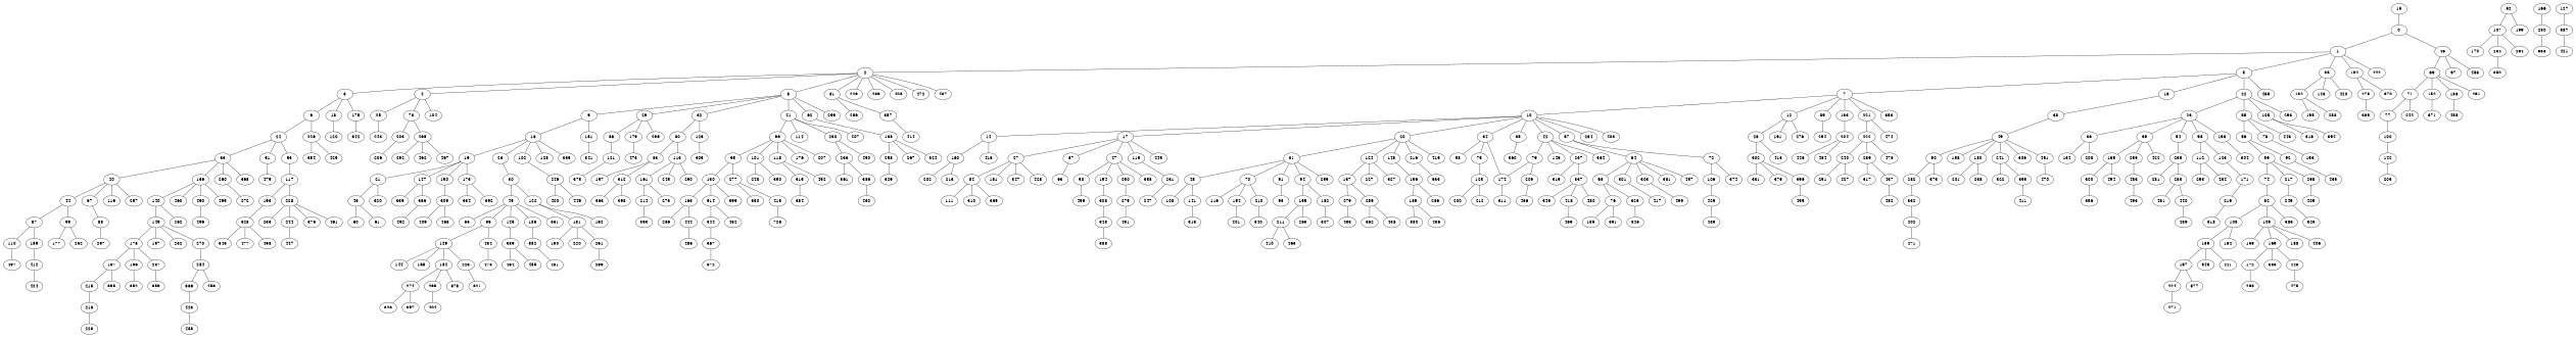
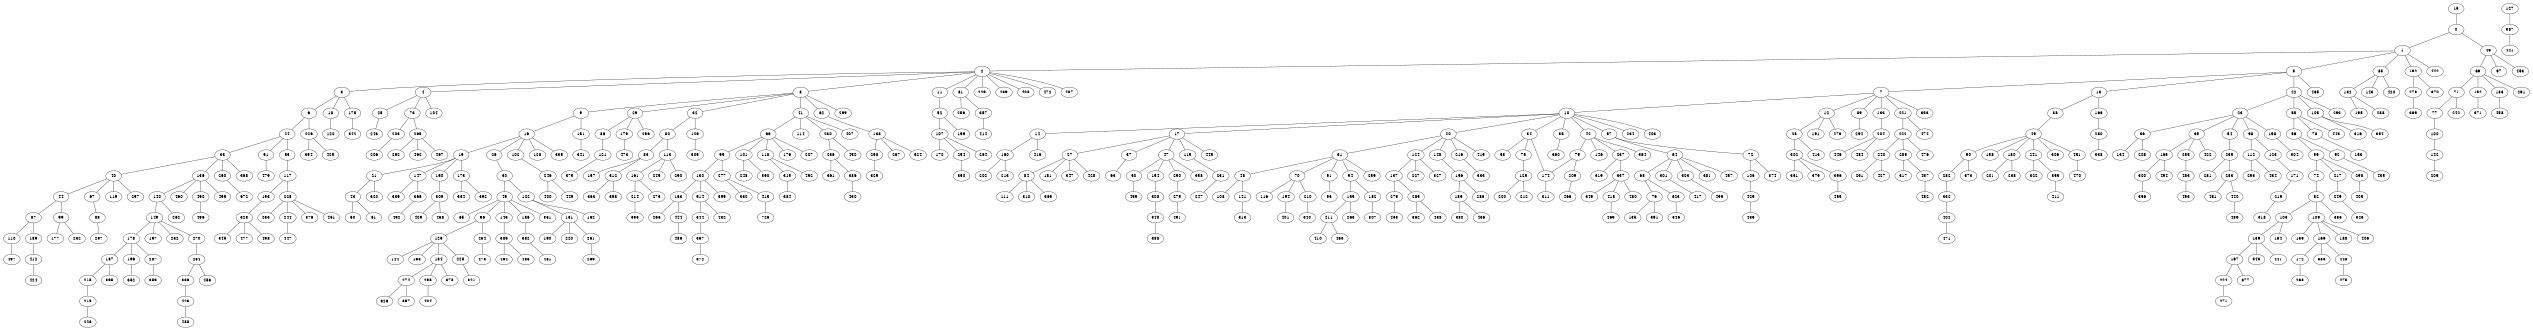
  graph {
    0
    1
    46
    2
    5
    85
    192
    442
    69
    97
    453
    3
    4
    8
+   11
    81
    229
    239
    408
    472
    487
    7
    13
    22
    465
    132
    143
    420
    278
    370
    6
    18
    175
    25
    73
    104
    9
    29
    32
    41
    62
    299
    52
    256
    357
    24
    226
    120
    342
    243
    203
    265
    10
    12
    89
    133
    221
    353
    38
    166
    23
    55
    105
    293
    33
    51
    53
    354
    425
    14
    17
    20
    34
    35
    42
    57
    234
    403
    28
    191
    276
    294
    204
    222
    474
    16
    151
    86
    179
    296
    80
    126
    66
    114
    230
    407
    138
    19
    26
    102
    128
    335
    341
    160
    416
    27
    37
    47
    115
    445
    31
    124
    148
    216
    419
    58
    75
    174
    360
    79
    146
    237
    364
    64
    72
    107
    199
    302
    413
    49
    280
    202
    213
    15
    21
    147
    150
    173
    30
    246
    84
    181
    347
    428
    63
    50
    154
    250
    358
    231
    43
    320
    339
    366
    309
    334
    392
    48
    70
    91
    94
    259
    137
    227
    327
    156
    333
    60
    61
    36
    39
    54
    98
    198
    56
    78
    443
    316
    394
    134
    208
    165
    255
    422
    235
    112
    123
    304
    40
    136
    260
    368
    479
    117
    45
    122
    111
    310
    365
    331
    379
    396
    121
    473
    65
    96
    145
    186
    351
    131
    162
    108
    141
    116
    194
    210
    93
    155
    182
    83
    113
    305
    44
    67
    119
    257
    140
    460
    490
    495
-   272
+   272 [label=672]
    125
    127
    387
    90
    158
    180
    241
    306
    451
    300
    494
    483
    87
    99
    88
    95
    101
    118
    176
    207
    236
    450
    209
    319
    337
    110
    189
    177
    252
    129
    454
    389
    382
    71
    152
    183
    291
    459
    308
    275
    313
    282
    373
    201
    238
    322
    355
    470
    170
    254
    264
    193
    228
    281
    283
    59
    92
    153
    74
    217
    298
    435
    68
    301
    303
    381
    457
    106
    374
    82
    249
    405
    258
    267
    324
    76
    323
    417
    499
    130
    277
    248
    390
    315
    452
    297
    135
    391
    346
    77
    242
    371
    458
    401
    340
    100
    429
    206
    292
    462
    467
    103
    109
    385
    200
    212
    142
    311
    466
    157
    312
    161
    245
    290
    414
    139
    164
    159
    169
    188
    406
    363
    398
    195
    288
    375
    497
    412
    332
    211
    263
    307
    163
    n365 [label=514]
    399
    330
    415
    144
    168
    184
    225
    478
    253
    434
    171
    205
    400
    449
    167
    343
    441
    439
    350
    172
    383
    448
    214
    273
    247
    328
    233
    244
    376
    461
    384
    190
    220
    261
    219
    279
    285
    421
    274
    295
    378
    321
    266
    444
    344
    432
    269
    446
    484
    149
    262
    496
    433
    362
    438
    329
    224
    377
    178
    197
    232
    270
    464
    485
    492
    185
    286
    187
    196
    287
    284
    409
    468
    348
    410
    463
    380
    436
    393
    486
    356
    338
    271
    268
    475
    318
    215
    395
    352
    359
    326
    397
    404
    481
    218
    424
    369
    345
    477
    498
    223
    325
    240
    289
    476
    251
    427
    317
    437
    447
    361
    386
    431
    440
    430
    349
    418
    480
    411
    491
    493
    336
    456
    n489 [label=726]
    402
    489
    423
    482
    455
    388
    367
    471
    488
    469
    372
    0 -- 1
    0 -- 46
    1 -- 2
    1 -- 5
    1 -- 85
    1 -- 192
    1 -- 442
    46 -- 69
    46 -- 97
    46 -- 453
    2 -- 3
    2 -- 4
    2 -- 8
+   2 -- 11
    2 -- 81
    2 -- 229
    2 -- 239
    2 -- 408
    2 -- 472
    2 -- 487
    5 -- 7
    5 -- 13
    5 -- 22
    5 -- 465
    85 -- 132
    85 -- 143
    85 -- 420
    192 -- 278
    192 -- 370
    69 -- 71
    69 -- 152
    69 -- 183
    69 -- 291
    3 -- 6
    3 -- 18
    3 -- 175
    4 -- 25
    4 -- 73
    4 -- 104
    8 -- 9
    8 -- 29
    8 -- 32
    8 -- 41
    8 -- 62
    8 -- 299
+   11 -- 52
    81 -- 256
    81 -- 357
    7 -- 10
    7 -- 12
    7 -- 89
    7 -- 133
    7 -- 221
    7 -- 353
    13 -- 38
+   13 -- 166
    22 -- 23
    22 -- 55
    22 -- 105
    22 -- 293
    132 -- 195
    132 -- 288
    278 -- 369
    6 -- 24
    6 -- 226
    18 -- 120
    175 -- 342
    25 -- 243
    73 -- 203
    73 -- 265
    9 -- 16
    9 -- 151
    29 -- 86
    29 -- 179
    29 -- 296
    32 -- 80
    32 -- 126
    41 -- 66
    41 -- 114
    41 -- 230
    41 -- 407
    62 -- 138
    52 -- 107
    52 -- 199
    357 -- 414
    24 -- 33
    24 -- 51
    24 -- 53
    226 -- 354
    226 -- 425
    203 -- 206
    265 -- 292
    265 -- 462
    265 -- 467
    10 -- 14
    10 -- 17
    10 -- 20
    10 -- 34
    10 -- 35
    10 -- 42
    10 -- 57
    10 -- 234
    10 -- 403
    12 -- 28
    12 -- 191
    12 -- 276
    89 -- 294
    133 -- 204
    221 -- 222
    221 -- 474
    38 -- 49
    166 -- 280
    23 -- 36
    23 -- 39
    23 -- 54
    23 -- 98
    23 -- 198
    55 -- 56
    55 -- 78
    55 -- 443
    105 -- 316
    105 -- 394
    33 -- 40
    33 -- 136
    33 -- 260
    33 -- 368
    51 -- 479
    53 -- 117
    14 -- 160
    14 -- 416
    17 -- 27
    17 -- 37
    17 -- 47
    17 -- 115
    17 -- 445
    20 -- 31
    20 -- 124
    20 -- 148
    20 -- 216
    20 -- 419
    34 -- 58
    34 -- 75
    34 -- 174
    35 -- 360
    42 -- 79
    42 -- 146
    42 -- 237
    42 -- 364
    57 -- 64
    57 -- 72
    28 -- 302
    28 -- 413
    204 -- 446
    204 -- 484
    222 -- 240
    222 -- 289
    222 -- 476
    16 -- 19
    16 -- 26
    16 -- 102
    16 -- 128
    16 -- 335
    151 -- 341
    86 -- 121
    179 -- 473
    80 -- 83
    80 -- 113
    126 -- 305
    66 -- 95
    66 -- 101
    66 -- 118
    66 -- 176
    66 -- 207
    230 -- 236
    230 -- 450
    138 -- 258
    138 -- 267
    138 -- 324
    19 -- 21
    19 -- 147
    19 -- 150
    19 -- 173
    26 -- 30
    102 -- 246
    160 -- 202
    160 -- 213
    27 -- 84
    27 -- 181
    27 -- 347
    27 -- 428
    37 -- 63
    47 -- 50
    47 -- 154
    47 -- 250
    47 -- 358
    115 -- 231
    31 -- 48
    31 -- 70
    31 -- 91
    31 -- 94
    31 -- 259
    124 -- 137
    124 -- 227
    124 -- 327
    148 -- 156
    216 -- 333
    75 -- 125
    174 -- 311
    79 -- 174
    79 -- 209
    237 -- 319
    237 -- 337
    64 -- 68
    64 -- 301
    64 -- 303
    64 -- 381
    64 -- 457
    72 -- 106
    72 -- 374
    107 -- 170
    107 -- 254
    107 -- 264
    302 -- 331
    302 -- 379
    302 -- 396
    49 -- 90
    49 -- 158
    49 -- 180
    49 -- 241
    49 -- 306
    49 -- 451
    280 -- 338
    15 -- 0
    21 -- 43
    21 -- 320
    147 -- 339
    147 -- 366
    150 -- 309
    173 -- 334
    173 -- 392
    30 -- 45
    30 -- 122
    246 -- 400
    246 -- 449
    84 -- 111
    84 -- 310
    84 -- 365
    50 -- 459
    154 -- 308
    250 -- 275
    231 -- 247
    43 -- 60
    43 -- 61
    366 -- 492
    309 -- 409
    309 -- 468
    48 -- 108
    48 -- 141
    70 -- 116
    70 -- 194
    70 -- 210
    91 -- 93
    94 -- 155
    94 -- 182
    137 -- 279
    137 -- 285
    156 -- 185
    156 -- 286
    36 -- 134
    36 -- 208
    39 -- 165
    39 -- 255
    39 -- 422
    54 -- 235
    98 -- 112
    98 -- 123
    198 -- 304
    56 -- 59
    56 -- 92
    78 -- 153
    165 -- 300
    165 -- 494
    255 -- 483
    235 -- 281
    235 -- 283
    112 -- 253
    112 -- 434
    123 -- 171
    40 -- 44
    40 -- 67
    40 -- 119
    40 -- 257
    136 -- 140
    136 -- 460
    136 -- 490
    136 -- 495
    260 -- 272
    117 -- 193
    117 -- 228
    45 -- 65
    45 -- 96
    45 -- 145
    45 -- 186
    45 -- 351
    122 -- 131
    122 -- 162
    396 -- 455
    121 -- 375
    96 -- 129
    96 -- 454
    145 -- 389
    186 -- 382
    131 -- 190
    131 -- 220
    131 -- 261
    141 -- 313
    194 -- 401
    210 -- 340
    155 -- 211
    155 -- 263
    182 -- 307
    83 -- 157
    83 -- 312
    113 -- 161
    113 -- 245
    113 -- 290
    44 -- 87
    44 -- 99
    67 -- 88
    140 -- 149
    140 -- 262
    490 -- 496
    125 -- 200
    125 -- 212
    127 -- 387
    387 -- 421
    90 -- 282
    90 -- 373
    180 -- 201
    180 -- 238
    241 -- 322
    241 -- 355
    451 -- 470
    300 -- 356
    483 -- 493
    87 -- 110
    87 -- 189
    99 -- 177
    99 -- 252
    88 -- 297
    95 -- 130
    95 -- 277
    101 -- 248
    101 -- 390
    118 -- 315
    118 -- 452
    236 -- 361
    236 -- 386
    209 -- 466
    337 -- 349
    337 -- 418
    337 -- 480
    110 -- 497
    189 -- 412
    129 -- 144
    129 -- 168
    129 -- 184
    129 -- 225
    454 -- 478
    389 -- 464
    389 -- 485
    382 -- 481
    71 -- 77
    71 -- 242
    152 -- 371
    183 -- 458
    308 -- 348
    275 -- 491
    282 -- 332
    355 -- 411
    254 -- 350
    193 -- 328
    228 -- 233
    228 -- 244
    228 -- 376
    228 -- 461
    283 -- 431
    283 -- 440
    59 -- 74
    59 -- 217
    59 -- 298
    92 -- 435
    74 -- 82
    217 -- 249
    298 -- 405
    68 -- 76
    68 -- 323
    301 -- 417
    303 -- 499
    106 -- 429
    82 -- 103
    82 -- 109
    82 -- 385
    249 -- 325
    258 -- 329
    76 -- 135
    76 -- 391
    323 -- 346
    130 -- 163
    130 -- n365
    130 -- 399
    277 -- 330
    277 -- 415
    315 -- 384
    77 -- 100
    100 -- 142
    429 -- 439
    103 -- 139
    103 -- 164
    109 -- 159
    109 -- 169
    109 -- 188
    109 -- 406
    142 -- 205
    312 -- 363
    312 -- 398
    161 -- 214
    161 -- 273
    139 -- 167
    139 -- 343
    139 -- 441
    169 -- 172
    169 -- 383
    169 -- 448
    412 -- 424
    332 -- 402
    211 -- 410
    211 -- 463
    163 -- 266
    163 -- 444
    n365 -- 344
    n365 -- 432
    415 -- n489
    184 -- 274
    184 -- 295
    184 -- 378
    225 -- 321
    171 -- 219
    167 -- 224
    167 -- 377
    172 -- 268
    448 -- 475
    214 -- 393
    328 -- 345
    328 -- 477
    328 -- 498
    244 -- 447
    261 -- 269
    219 -- 318
    279 -- 433
    285 -- 362
    285 -- 438
    274 -- 326
    274 -- 397
    295 -- 404
    444 -- 486
    344 -- 367
    149 -- 178
    149 -- 197
    149 -- 232
    149 -- 270
    224 -- 271
    178 -- 187
    178 -- 196
    178 -- 287
    270 -- 284
    185 -- 380
    185 -- 436
    187 -- 215
    187 -- 395
    196 -- 352
    287 -- 359
    284 -- 336
    284 -- 456
    348 -- 388
    215 -- 218
    218 -- 223
    240 -- 251
    240 -- 427
    289 -- 317
    289 -- 437
    437 -- 482
    386 -- 430
    440 -- 489
    418 -- 469
    336 -- 423
    402 -- 471
    423 -- 488
    367 -- 372
  }
